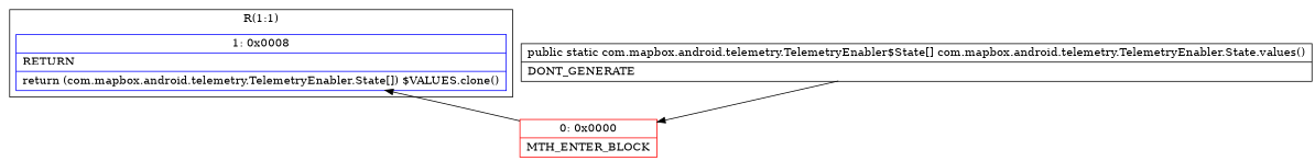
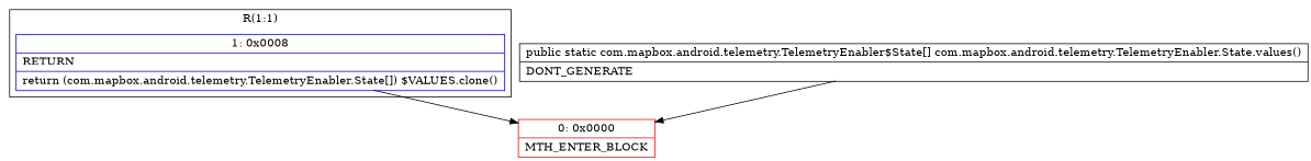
  digraph {
    node [shape=record]
    n1 [color=blue label="{1\:\ 0x0008|RETURN\l|return (com.mapbox.android.telemetry.TelemetryEnabler.State[]) $VALUES.clone()\l}"]
    n2 [color=red label="{0\:\ 0x0000|MTH_ENTER_BLOCK\l}"]
    n3 [label="{public static com.mapbox.android.telemetry.TelemetryEnabler$State[] com.mapbox.android.telemetry.TelemetryEnabler.State.values()  | DONT_GENERATE\l}"]
    subgraph cluster_1 {
      label="R(1:1)"
      n1
    }
-   n2 -> n1
+   n1 -> n2
    n3 -> n2
  }
